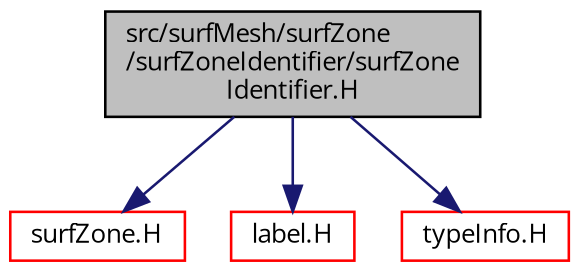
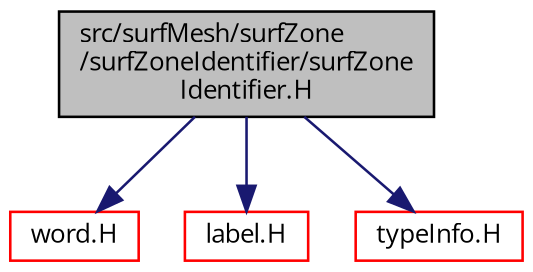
  digraph {
    fontname="Open Sans"
    node [color=red fontname="Open Sans" fontsize=10 shape=record]
    edge [color=midnightblue fontname="Open Sans" fontsize=10 labelfontname=FreeSans labelfontsize=10 style=solid]
    n1 [color=black fillcolor=grey75 fontcolor=black height=0.2 label="src/surfMesh/surfZone\l/surfZoneIdentifier/surfZone\lIdentifier.H" style=filled width=0.4]
-   n2 [height=0.2 label="surfZone.H" width=0.4]
+   n2 [height=0.2 label="word.H" width=0.4]
    n3 [height=0.2 label="label.H" width=0.4]
    n4 [height=0.2 label="typeInfo.H" width=0.4]
    n1 -> n2
    n1 -> n3
    n1 -> n4
  }
